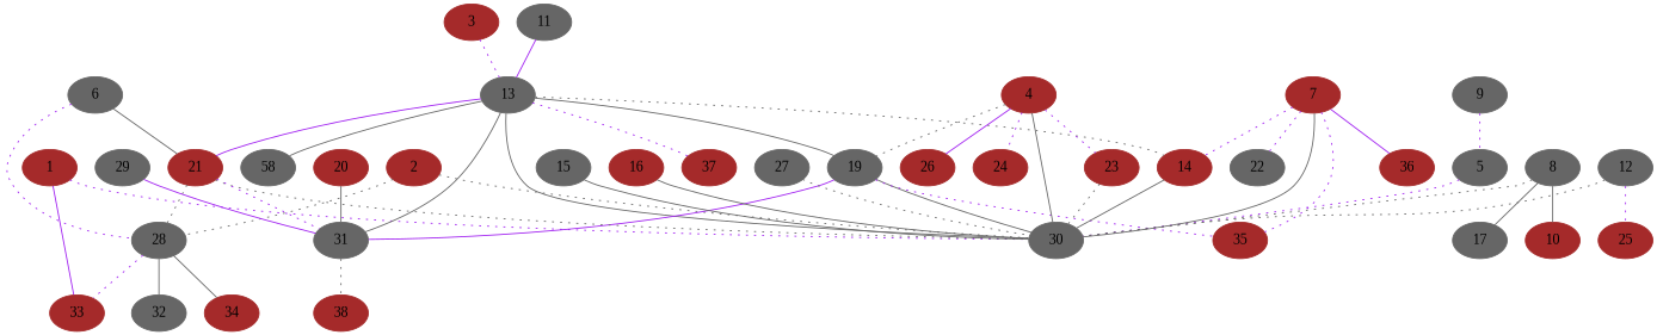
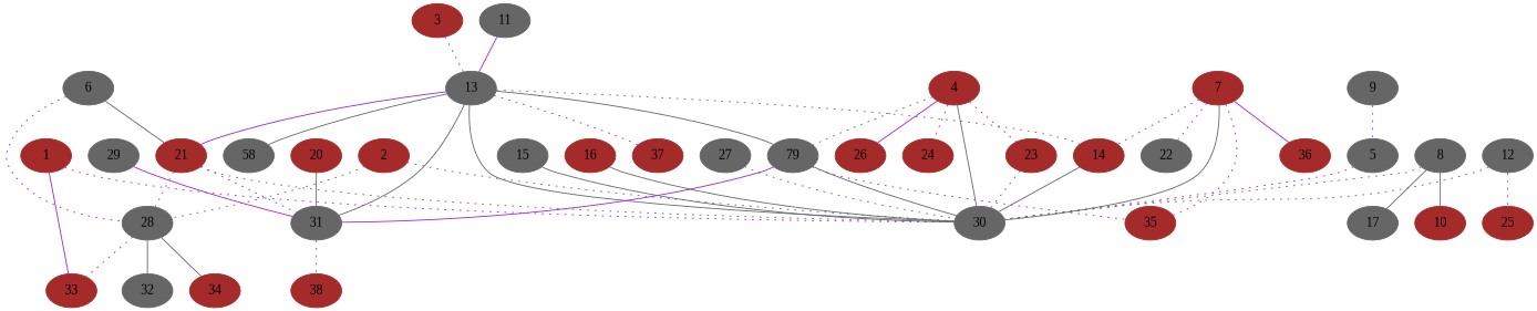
  graph {
    fontname="Liberation Serif"
    node [color=brown fontname="Liberation Serif" style=filled]
    edge [color=gray40 fontname="Liberation Serif" style=dotted weight=1.0]
    30 [color=gray40]
    1
    33
    2
    28 [color=gray40]
    32 [color=gray40]
    34
    13 [color=gray40]
    3
-   19 [color=gray40]
+   19 [color=gray40 label=79]
    21
    14
    n13 [color=gray40 label=58]
    31 [color=gray40]
    37
    4
    23
    24
    26
    35
    5 [color=gray40]
    6 [color=gray40]
    7
    22 [color=gray40]
    36
    8 [color=gray40]
    10
    17 [color=gray40]
    9 [color=gray40]
    11 [color=gray40]
    12 [color=gray40]
    25
    38
    15 [color=gray40]
    16
    20
    27 [color=gray40]
    29 [color=gray40]
    1 -- 30 [color=purple]
    1 -- 33 [color=purple style=solid]
    2 -- 30
    2 -- 28
    28 -- 33 [color=purple]
    28 -- 32 [style=solid weight=3.0]
    28 -- 34 [style=solid weight=2.0]
    13 -- 30 [style=solid]
    13 -- 19 [style=solid]
    13 -- 21 [color=purple style=solid]
    13 -- 14
    13 -- n13 [style=solid]
    13 -- 31 [style=solid]
    13 -- 37 [color=purple]
    3 -- 13 [color=purple]
    19 -- 30 [style=solid]
    19 -- 31 [color=purple style=solid]
    19 -- 35 [color=purple]
    21 -- 30
    21 -- 28
    21 -- 31 [color=purple]
    14 -- 30 [style=solid]
    31 -- 38
    4 -- 30 [style=solid weight=2.0]
    4 -- 19
    4 -- 23 [color=purple]
    4 -- 24 [color=purple]
    4 -- 26 [color=purple style=solid]
    23 -- 30
    5 -- 30 [color=purple]
    6 -- 28 [color=purple]
    6 -- 21 [style=solid]
    7 -- 30 [style=solid]
    7 -- 14 [color=purple]
    7 -- 35 [color=purple]
    7 -- 22 [color=purple]
    7 -- 36 [color=purple style=solid]
    8 -- 30 [weight=2.0]
    8 -- 10 [style=solid]
    8 -- 17 [style=solid]
    9 -- 5 [color=purple]
    11 -- 13 [color=purple style=solid]
    12 -- 30
    12 -- 25 [color=purple]
    15 -- 30 [style=solid]
    16 -- 30 [style=solid]
    20 -- 31 [style=solid]
    27 -- 30
    29 -- 31 [color=purple style=solid]
  }
